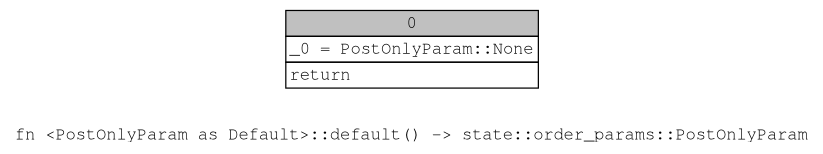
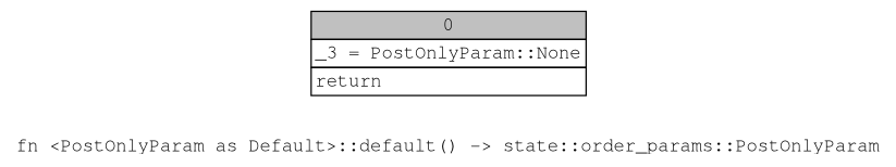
  digraph {
    fontname="Courier, monospace"
    label=<fn &lt;PostOnlyParam as Default&gt;::default() -&gt; state::order_params::PostOnlyParam<br align="left"/>>
-   n1 [fontname="Courier, monospace" label=<<table border="0" cellborder="1" cellspacing="0"><tr><td bgcolor="gray" align="center" colspan="1">0</td></tr><tr><td align="left" balign="left">_0 = PostOnlyParam::None<br/></td></tr><tr><td align="left">return</td></tr></table>> shape=none]
+   n1 [fontname="Courier, monospace" label=<<table border="0" cellborder="1" cellspacing="0"><tr><td bgcolor="gray" align="center" colspan="1">0</td></tr><tr><td align="left" balign="left">_3 = PostOnlyParam::None<br/></td></tr><tr><td align="left">return</td></tr></table>> shape=none]
  }
